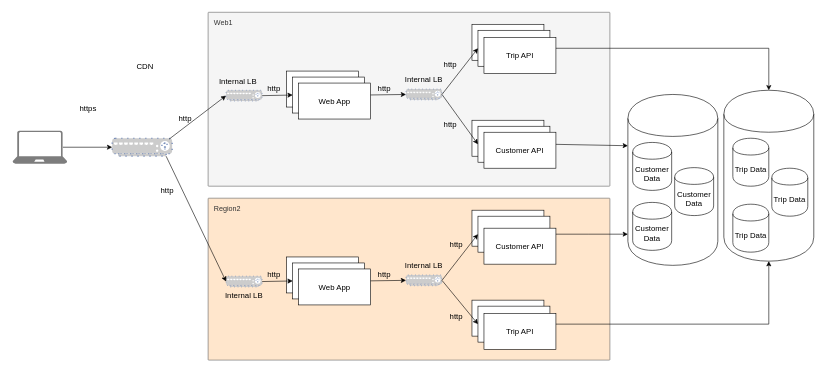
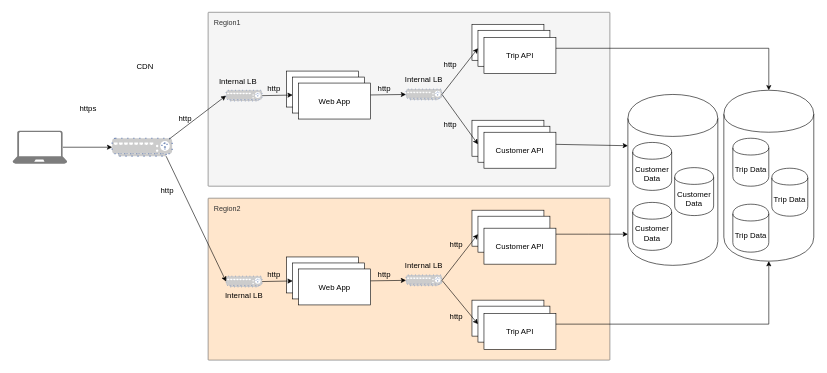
  <mxCell id="0" />
  <mxCell id="1" parent="0" />
  <mxCell id="2" value="" style="shape=cylinder;whiteSpace=wrap;html=1;boundedLbl=1;backgroundOutline=1;fontSize=13;" parent="1" vertex="1"><mxGeometry x="1206" y="150" width="150" height="285" as="geometry" /></mxCell>
  <mxCell id="3" style="edgeStyle=none;rounded=0;orthogonalLoop=1;jettySize=auto;html=1;exitX=0.92;exitY=0.5;exitDx=0;exitDy=0;exitPerimeter=0;entryX=0;entryY=0.5;entryDx=0;entryDy=0;entryPerimeter=0;fontSize=13;" parent="1" source="4" target="6" edge="1"><mxGeometry relative="1" as="geometry" /></mxCell>
  <mxCell id="4" value="" style="pointerEvents=1;shadow=0;dashed=0;html=1;strokeColor=none;labelPosition=center;verticalLabelPosition=bottom;verticalAlign=top;align=center;shape=mxgraph.azure.laptop;fillColor=#7D7D7D;" parent="1" vertex="1"><mxGeometry x="20" y="217.5" width="91" height="55" as="geometry" /></mxCell>
- <mxCell id="5" value="Web1" style="points=[[0,0,0],[0.25,0,0],[0.5,0,0],[0.75,0,0],[1,0,0],[1,0.25,0],[1,0.5,0],[1,0.75,0],[1,1,0],[0.75,1,0],[0.5,1,0],[0.25,1,0],[0,1,0],[0,0.75,0],[0,0.5,0],[0,0.25,0]];rounded=1;absoluteArcSize=1;arcSize=2;html=1;strokeColor=#666666;shadow=0;dashed=0;fontSize=12;fontColor=#333333;align=left;verticalAlign=top;spacing=10;spacingTop=-4;fillColor=#f5f5f5;dashPattern=1 4;" parent="1" vertex="1"><mxGeometry x="346" y="20" width="670" height="290" as="geometry" /></mxCell>
+ <mxCell id="5" value="Region1" style="points=[[0,0,0],[0.25,0,0],[0.5,0,0],[0.75,0,0],[1,0,0],[1,0.25,0],[1,0.5,0],[1,0.75,0],[1,1,0],[0.75,1,0],[0.5,1,0],[0.25,1,0],[0,1,0],[0,0.75,0],[0,0.5,0],[0,0.25,0]];rounded=1;absoluteArcSize=1;arcSize=2;html=1;strokeColor=#666666;shadow=0;dashed=0;fontSize=12;fontColor=#333333;align=left;verticalAlign=top;spacing=10;spacingTop=-4;fillColor=#f5f5f5;dashPattern=1 4;" parent="1" vertex="1"><mxGeometry x="346" y="20" width="670" height="290" as="geometry" /></mxCell>
  <mxCell id="6" value="" style="fontColor=#0066CC;verticalAlign=top;verticalLabelPosition=bottom;labelPosition=center;align=center;html=1;outlineConnect=0;fillColor=#CCCCCC;strokeColor=#6881B3;gradientColor=none;gradientDirection=north;strokeWidth=2;shape=mxgraph.networks.load_balancer;dashed=1;dashPattern=1 4;" parent="1" vertex="1"><mxGeometry x="186" y="230" width="100" height="30" as="geometry" /></mxCell>
  <mxCell id="7" value="" style="shape=image;html=1;verticalAlign=top;verticalLabelPosition=bottom;labelBackgroundColor=#ffffff;imageAspect=0;aspect=fixed;image=https://cdn2.iconfinder.com/data/icons/whcompare-servers-web-hosting/50/cdn-128.png;dashed=1;dashPattern=1 4;fontSize=13;" parent="1" vertex="1"><mxGeometry x="206" y="130" width="60" height="60" as="geometry" /></mxCell>
  <mxCell id="8" value="CDN" style="text;html=1;strokeColor=none;fillColor=none;align=center;verticalAlign=middle;whiteSpace=wrap;rounded=0;dashed=1;dashPattern=1 4;fontSize=13;" parent="1" vertex="1"><mxGeometry x="221" y="100" width="40" height="20" as="geometry" /></mxCell>
  <mxCell id="9" value="Web App" style="rounded=0;whiteSpace=wrap;html=1;fontSize=13;" parent="1" vertex="1"><mxGeometry x="477" y="118" width="120" height="60" as="geometry" /></mxCell>
  <mxCell id="10" value="https" style="text;html=1;strokeColor=none;fillColor=none;align=center;verticalAlign=middle;whiteSpace=wrap;rounded=0;dashed=1;dashPattern=1 4;fontSize=13;" parent="1" vertex="1"><mxGeometry x="126" y="170" width="40" height="20" as="geometry" /></mxCell>
  <mxCell id="11" style="edgeStyle=none;rounded=0;orthogonalLoop=1;jettySize=auto;html=1;exitX=1;exitY=0.5;exitDx=0;exitDy=0;entryX=0;entryY=0.5;entryDx=0;entryDy=0;entryPerimeter=0;fontSize=13;" parent="1" source="12" target="18" edge="1"><mxGeometry relative="1" as="geometry" /></mxCell>
  <mxCell id="12" value="Web App" style="rounded=0;whiteSpace=wrap;html=1;fontSize=13;" parent="1" vertex="1"><mxGeometry x="487" y="128" width="120" height="60" as="geometry" /></mxCell>
  <mxCell id="13" value="Web App" style="rounded=0;whiteSpace=wrap;html=1;fontSize=13;" parent="1" vertex="1"><mxGeometry x="497" y="138" width="120" height="60" as="geometry" /></mxCell>
  <mxCell id="14" style="edgeStyle=none;rounded=0;orthogonalLoop=1;jettySize=auto;html=1;exitX=0.95;exitY=0.05;exitDx=0;exitDy=0;exitPerimeter=0;fontSize=13;entryX=0;entryY=0.5;entryDx=0;entryDy=0;entryPerimeter=0;" parent="1" source="6" target="17" edge="1"><mxGeometry relative="1" as="geometry"><mxPoint x="306" y="160" as="targetPoint" /></mxGeometry></mxCell>
  <mxCell id="15" value="http" style="text;html=1;strokeColor=none;fillColor=none;align=center;verticalAlign=middle;whiteSpace=wrap;rounded=0;dashed=1;dashPattern=1 4;fontSize=13;" parent="1" vertex="1"><mxGeometry x="288" y="187" width="40" height="20" as="geometry" /></mxCell>
  <mxCell id="16" style="edgeStyle=none;rounded=0;orthogonalLoop=1;jettySize=auto;html=1;exitX=1;exitY=0.5;exitDx=0;exitDy=0;exitPerimeter=0;entryX=0;entryY=0.5;entryDx=0;entryDy=0;fontSize=13;" parent="1" source="17" target="12" edge="1"><mxGeometry relative="1" as="geometry" /></mxCell>
  <mxCell id="17" value="" style="fontColor=#0066CC;verticalAlign=top;verticalLabelPosition=bottom;labelPosition=center;align=center;html=1;outlineConnect=0;fillColor=#CCCCCC;strokeColor=#6881B3;gradientColor=none;gradientDirection=north;strokeWidth=2;shape=mxgraph.networks.load_balancer;dashed=1;dashPattern=1 4;" parent="1" vertex="1"><mxGeometry x="376" y="150" width="60" height="18" as="geometry" /></mxCell>
  <mxCell id="18" value="" style="fontColor=#0066CC;verticalAlign=top;verticalLabelPosition=bottom;labelPosition=center;align=center;html=1;outlineConnect=0;fillColor=#CCCCCC;strokeColor=#6881B3;gradientColor=none;gradientDirection=north;strokeWidth=2;shape=mxgraph.networks.load_balancer;dashed=1;dashPattern=1 4;" parent="1" vertex="1"><mxGeometry x="676" y="148" width="60" height="18" as="geometry" /></mxCell>
  <mxCell id="19" value="" style="rounded=0;whiteSpace=wrap;html=1;fontSize=13;" parent="1" vertex="1"><mxGeometry x="786" y="40" width="120" height="60" as="geometry" /></mxCell>
  <mxCell id="20" value="" style="rounded=0;whiteSpace=wrap;html=1;fontSize=13;" parent="1" vertex="1"><mxGeometry x="796" y="50" width="120" height="60" as="geometry" /></mxCell>
  <mxCell id="21" value="http" style="text;html=1;strokeColor=none;fillColor=none;align=center;verticalAlign=middle;whiteSpace=wrap;rounded=0;dashed=1;dashPattern=1 4;fontSize=13;" parent="1" vertex="1"><mxGeometry x="436" y="137" width="40" height="20" as="geometry" /></mxCell>
  <mxCell id="22" value="http" style="text;html=1;strokeColor=none;fillColor=none;align=center;verticalAlign=middle;whiteSpace=wrap;rounded=0;dashed=1;dashPattern=1 4;fontSize=13;" parent="1" vertex="1"><mxGeometry x="620" y="137" width="40" height="20" as="geometry" /></mxCell>
  <mxCell id="23" value="Internal LB" style="text;html=1;strokeColor=none;fillColor=none;align=center;verticalAlign=middle;whiteSpace=wrap;rounded=0;fontSize=13;" parent="1" vertex="1"><mxGeometry x="356" y="125" width="80" height="20" as="geometry" /></mxCell>
  <mxCell id="24" value="Internal LB" style="text;html=1;strokeColor=none;fillColor=none;align=center;verticalAlign=middle;whiteSpace=wrap;rounded=0;fontSize=13;" parent="1" vertex="1"><mxGeometry x="666" y="122" width="80" height="20" as="geometry" /></mxCell>
  <mxCell id="25" value="" style="rounded=0;whiteSpace=wrap;html=1;fontSize=13;" parent="1" vertex="1"><mxGeometry x="786" y="200" width="120" height="60" as="geometry" /></mxCell>
  <mxCell id="26" style="rounded=0;orthogonalLoop=1;jettySize=auto;elbow=vertical;html=1;exitX=1;exitY=0.5;exitDx=0;exitDy=0;entryX=0;entryY=0.3;entryDx=0;entryDy=0;fontSize=13;" parent="1" source="27" target="38" edge="1"><mxGeometry relative="1" as="geometry" /></mxCell>
  <mxCell id="27" value="" style="rounded=0;whiteSpace=wrap;html=1;fontSize=13;" parent="1" vertex="1"><mxGeometry x="796" y="210" width="120" height="60" as="geometry" /></mxCell>
  <mxCell id="28" value="Customer API" style="rounded=0;whiteSpace=wrap;html=1;fontSize=13;" parent="1" vertex="1"><mxGeometry x="806" y="220" width="120" height="60" as="geometry" /></mxCell>
  <mxCell id="29" value="http" style="text;html=1;strokeColor=none;fillColor=none;align=center;verticalAlign=middle;whiteSpace=wrap;rounded=0;dashed=1;dashPattern=1 4;fontSize=13;" parent="1" vertex="1"><mxGeometry x="730" y="97" width="40" height="20" as="geometry" /></mxCell>
  <mxCell id="30" value="http" style="text;html=1;strokeColor=none;fillColor=none;align=center;verticalAlign=middle;whiteSpace=wrap;rounded=0;dashed=1;dashPattern=1 4;fontSize=13;" parent="1" vertex="1"><mxGeometry x="730" y="197" width="40" height="20" as="geometry" /></mxCell>
  <mxCell id="31" style="edgeStyle=none;rounded=0;orthogonalLoop=1;jettySize=auto;html=1;exitX=1;exitY=0.5;exitDx=0;exitDy=0;exitPerimeter=0;entryX=0;entryY=0.5;entryDx=0;entryDy=0;fontSize=13;" parent="1" source="18" target="20" edge="1"><mxGeometry relative="1" as="geometry" /></mxCell>
  <mxCell id="32" style="edgeStyle=none;rounded=0;orthogonalLoop=1;jettySize=auto;html=1;exitX=1;exitY=0.5;exitDx=0;exitDy=0;exitPerimeter=0;entryX=0;entryY=0.5;entryDx=0;entryDy=0;fontSize=13;" parent="1" source="18" target="27" edge="1"><mxGeometry relative="1" as="geometry" /></mxCell>
  <mxCell id="33" value="Trip Data" style="shape=cylinder;whiteSpace=wrap;html=1;boundedLbl=1;backgroundOutline=1;fontSize=13;" parent="1" vertex="1"><mxGeometry x="1286" y="280" width="60" height="80" as="geometry" /></mxCell>
  <mxCell id="34" value="Trip Data" style="shape=cylinder;whiteSpace=wrap;html=1;boundedLbl=1;backgroundOutline=1;fontSize=13;" parent="1" vertex="1"><mxGeometry x="1221" y="230" width="60" height="80" as="geometry" /></mxCell>
  <mxCell id="35" value="Trip Data" style="shape=cylinder;whiteSpace=wrap;html=1;boundedLbl=1;backgroundOutline=1;fontSize=13;" parent="1" vertex="1"><mxGeometry x="1221" y="340" width="60" height="80" as="geometry" /></mxCell>
  <mxCell id="36" style="edgeStyle=elbowEdgeStyle;rounded=0;orthogonalLoop=1;jettySize=auto;html=1;exitX=1;exitY=0.5;exitDx=0;exitDy=0;fontSize=13;elbow=vertical;" parent="1" source="20" target="2" edge="1"><mxGeometry relative="1" as="geometry"><mxPoint x="1296" y="82" as="targetPoint" /><Array as="points"><mxPoint x="1126" y="80" /></Array></mxGeometry></mxCell>
  <mxCell id="37" value="Trip API" style="rounded=0;whiteSpace=wrap;html=1;fontSize=13;" parent="1" vertex="1"><mxGeometry x="806" y="62" width="120" height="60" as="geometry" /></mxCell>
  <mxCell id="38" value="" style="shape=cylinder;whiteSpace=wrap;html=1;boundedLbl=1;backgroundOutline=1;fontSize=13;" parent="1" vertex="1"><mxGeometry x="1046" y="157" width="150" height="285" as="geometry" /></mxCell>
  <mxCell id="39" value="Customer Data" style="shape=cylinder;whiteSpace=wrap;html=1;boundedLbl=1;backgroundOutline=1;fontSize=13;" parent="1" vertex="1"><mxGeometry x="1054" y="237" width="65" height="80" as="geometry" /></mxCell>
  <mxCell id="40" value="Customer Data" style="shape=cylinder;whiteSpace=wrap;html=1;boundedLbl=1;backgroundOutline=1;fontSize=13;" parent="1" vertex="1"><mxGeometry x="1124" y="279" width="65" height="80" as="geometry" /></mxCell>
  <mxCell id="41" value="Customer Data" style="shape=cylinder;whiteSpace=wrap;html=1;boundedLbl=1;backgroundOutline=1;fontSize=13;" parent="1" vertex="1"><mxGeometry x="1054" y="337" width="65" height="80" as="geometry" /></mxCell>
  <mxCell id="42" value="Region2" style="points=[[0,0,0],[0.25,0,0],[0.5,0,0],[0.75,0,0],[1,0,0],[1,0.25,0],[1,0.5,0],[1,0.75,0],[1,1,0],[0.75,1,0],[0.5,1,0],[0.25,1,0],[0,1,0],[0,0.75,0],[0,0.5,0],[0,0.25,0]];rounded=1;absoluteArcSize=1;arcSize=2;html=1;strokeColor=#666666;shadow=0;dashed=0;fontSize=12;fontColor=#333333;align=left;verticalAlign=top;spacing=10;spacingTop=-4;fillColor=#ffe6cc;dashPattern=1 4;" parent="1" vertex="1"><mxGeometry x="346" y="330" width="670" height="270" as="geometry" /></mxCell>
  <mxCell id="43" value="Web App" style="rounded=0;whiteSpace=wrap;html=1;fontSize=13;" parent="1" vertex="1"><mxGeometry x="477" y="428" width="120" height="60" as="geometry" /></mxCell>
  <mxCell id="44" style="edgeStyle=none;rounded=0;orthogonalLoop=1;jettySize=auto;html=1;exitX=1;exitY=0.5;exitDx=0;exitDy=0;entryX=0;entryY=0.5;entryDx=0;entryDy=0;entryPerimeter=0;fontSize=13;" parent="1" source="45" target="49" edge="1"><mxGeometry relative="1" as="geometry" /></mxCell>
  <mxCell id="45" value="Web App" style="rounded=0;whiteSpace=wrap;html=1;fontSize=13;" parent="1" vertex="1"><mxGeometry x="487" y="438" width="120" height="60" as="geometry" /></mxCell>
  <mxCell id="46" value="Web App" style="rounded=0;whiteSpace=wrap;html=1;fontSize=13;" parent="1" vertex="1"><mxGeometry x="497" y="448" width="120" height="60" as="geometry" /></mxCell>
  <mxCell id="47" style="edgeStyle=none;rounded=0;orthogonalLoop=1;jettySize=auto;html=1;exitX=1;exitY=0.5;exitDx=0;exitDy=0;exitPerimeter=0;entryX=0;entryY=0.5;entryDx=0;entryDy=0;fontSize=13;" parent="1" source="48" target="45" edge="1"><mxGeometry relative="1" as="geometry" /></mxCell>
  <mxCell id="48" value="" style="fontColor=#0066CC;verticalAlign=top;verticalLabelPosition=bottom;labelPosition=center;align=center;html=1;outlineConnect=0;fillColor=#CCCCCC;strokeColor=#6881B3;gradientColor=none;gradientDirection=north;strokeWidth=2;shape=mxgraph.networks.load_balancer;dashed=1;dashPattern=1 4;" parent="1" vertex="1"><mxGeometry x="376" y="460" width="60" height="18" as="geometry" /></mxCell>
  <mxCell id="49" value="" style="fontColor=#0066CC;verticalAlign=top;verticalLabelPosition=bottom;labelPosition=center;align=center;html=1;outlineConnect=0;fillColor=#CCCCCC;strokeColor=#6881B3;gradientColor=none;gradientDirection=north;strokeWidth=2;shape=mxgraph.networks.load_balancer;dashed=1;dashPattern=1 4;" parent="1" vertex="1"><mxGeometry x="676" y="458" width="60" height="18" as="geometry" /></mxCell>
  <mxCell id="50" value="" style="rounded=0;whiteSpace=wrap;html=1;fontSize=13;" parent="1" vertex="1"><mxGeometry x="786" y="500" width="120" height="60" as="geometry" /></mxCell>
  <mxCell id="51" style="edgeStyle=elbowEdgeStyle;rounded=0;orthogonalLoop=1;jettySize=auto;elbow=vertical;html=1;exitX=1;exitY=0.5;exitDx=0;exitDy=0;entryX=0.5;entryY=1;entryDx=0;entryDy=0;fontSize=13;" parent="1" source="52" target="2" edge="1"><mxGeometry relative="1" as="geometry"><Array as="points"><mxPoint x="1096" y="540" /></Array></mxGeometry></mxCell>
  <mxCell id="52" value="" style="rounded=0;whiteSpace=wrap;html=1;fontSize=13;" parent="1" vertex="1"><mxGeometry x="796" y="510" width="120" height="60" as="geometry" /></mxCell>
  <mxCell id="53" value="http" style="text;html=1;strokeColor=none;fillColor=none;align=center;verticalAlign=middle;whiteSpace=wrap;rounded=0;dashed=1;dashPattern=1 4;fontSize=13;" parent="1" vertex="1"><mxGeometry x="436" y="447" width="40" height="20" as="geometry" /></mxCell>
  <mxCell id="54" value="http" style="text;html=1;strokeColor=none;fillColor=none;align=center;verticalAlign=middle;whiteSpace=wrap;rounded=0;dashed=1;dashPattern=1 4;fontSize=13;" parent="1" vertex="1"><mxGeometry x="620" y="447" width="40" height="20" as="geometry" /></mxCell>
  <mxCell id="55" value="Internal LB" style="text;html=1;strokeColor=none;fillColor=none;align=center;verticalAlign=middle;whiteSpace=wrap;rounded=0;fontSize=13;" parent="1" vertex="1"><mxGeometry x="366" y="482" width="80" height="20" as="geometry" /></mxCell>
  <mxCell id="56" value="Internal LB" style="text;html=1;strokeColor=none;fillColor=none;align=center;verticalAlign=middle;whiteSpace=wrap;rounded=0;fontSize=13;" parent="1" vertex="1"><mxGeometry x="666" y="432" width="80" height="20" as="geometry" /></mxCell>
  <mxCell id="57" value="" style="rounded=0;whiteSpace=wrap;html=1;fontSize=13;" parent="1" vertex="1"><mxGeometry x="786" y="350" width="120" height="60" as="geometry" /></mxCell>
  <mxCell id="58" style="edgeStyle=elbowEdgeStyle;rounded=0;orthogonalLoop=1;jettySize=auto;elbow=vertical;html=1;exitX=1;exitY=0.5;exitDx=0;exitDy=0;entryX=0;entryY=0.116;entryDx=0;entryDy=0;entryPerimeter=0;fontSize=13;" parent="1" source="59" edge="1"><mxGeometry relative="1" as="geometry"><mxPoint x="1046" y="390" as="targetPoint" /></mxGeometry></mxCell>
  <mxCell id="59" value="" style="rounded=0;whiteSpace=wrap;html=1;fontSize=13;" parent="1" vertex="1"><mxGeometry x="796" y="360" width="120" height="60" as="geometry" /></mxCell>
  <mxCell id="60" value="Customer API" style="rounded=0;whiteSpace=wrap;html=1;fontSize=13;" parent="1" vertex="1"><mxGeometry x="806" y="380" width="120" height="60" as="geometry" /></mxCell>
  <mxCell id="61" value="http" style="text;html=1;strokeColor=none;fillColor=none;align=center;verticalAlign=middle;whiteSpace=wrap;rounded=0;dashed=1;dashPattern=1 4;fontSize=13;" parent="1" vertex="1"><mxGeometry x="740" y="517" width="40" height="20" as="geometry" /></mxCell>
  <mxCell id="62" value="http" style="text;html=1;strokeColor=none;fillColor=none;align=center;verticalAlign=middle;whiteSpace=wrap;rounded=0;dashed=1;dashPattern=1 4;fontSize=13;" parent="1" vertex="1"><mxGeometry x="740" y="397" width="40" height="20" as="geometry" /></mxCell>
  <mxCell id="63" style="edgeStyle=none;rounded=0;orthogonalLoop=1;jettySize=auto;html=1;exitX=1;exitY=0.5;exitDx=0;exitDy=0;exitPerimeter=0;entryX=0;entryY=0.5;entryDx=0;entryDy=0;fontSize=13;" parent="1" source="49" target="52" edge="1"><mxGeometry relative="1" as="geometry" /></mxCell>
  <mxCell id="64" style="edgeStyle=none;rounded=0;orthogonalLoop=1;jettySize=auto;html=1;exitX=1;exitY=0.5;exitDx=0;exitDy=0;exitPerimeter=0;entryX=0;entryY=0.5;entryDx=0;entryDy=0;fontSize=13;" parent="1" source="49" target="59" edge="1"><mxGeometry relative="1" as="geometry" /></mxCell>
  <mxCell id="65" value="Trip API" style="rounded=0;whiteSpace=wrap;html=1;fontSize=13;" parent="1" vertex="1"><mxGeometry x="806" y="522" width="120" height="60" as="geometry" /></mxCell>
  <mxCell id="66" style="rounded=0;orthogonalLoop=1;jettySize=auto;elbow=vertical;html=1;exitX=0.9;exitY=1;exitDx=0;exitDy=0;exitPerimeter=0;entryX=0;entryY=0.5;entryDx=0;entryDy=0;entryPerimeter=0;fontSize=13;" parent="1" source="6" target="48" edge="1"><mxGeometry relative="1" as="geometry" /></mxCell>
  <mxCell id="67" value="http" style="text;html=1;strokeColor=none;fillColor=none;align=center;verticalAlign=middle;whiteSpace=wrap;rounded=0;dashed=1;dashPattern=1 4;fontSize=13;" parent="1" vertex="1"><mxGeometry x="258" y="307" width="40" height="20" as="geometry" /></mxCell>
